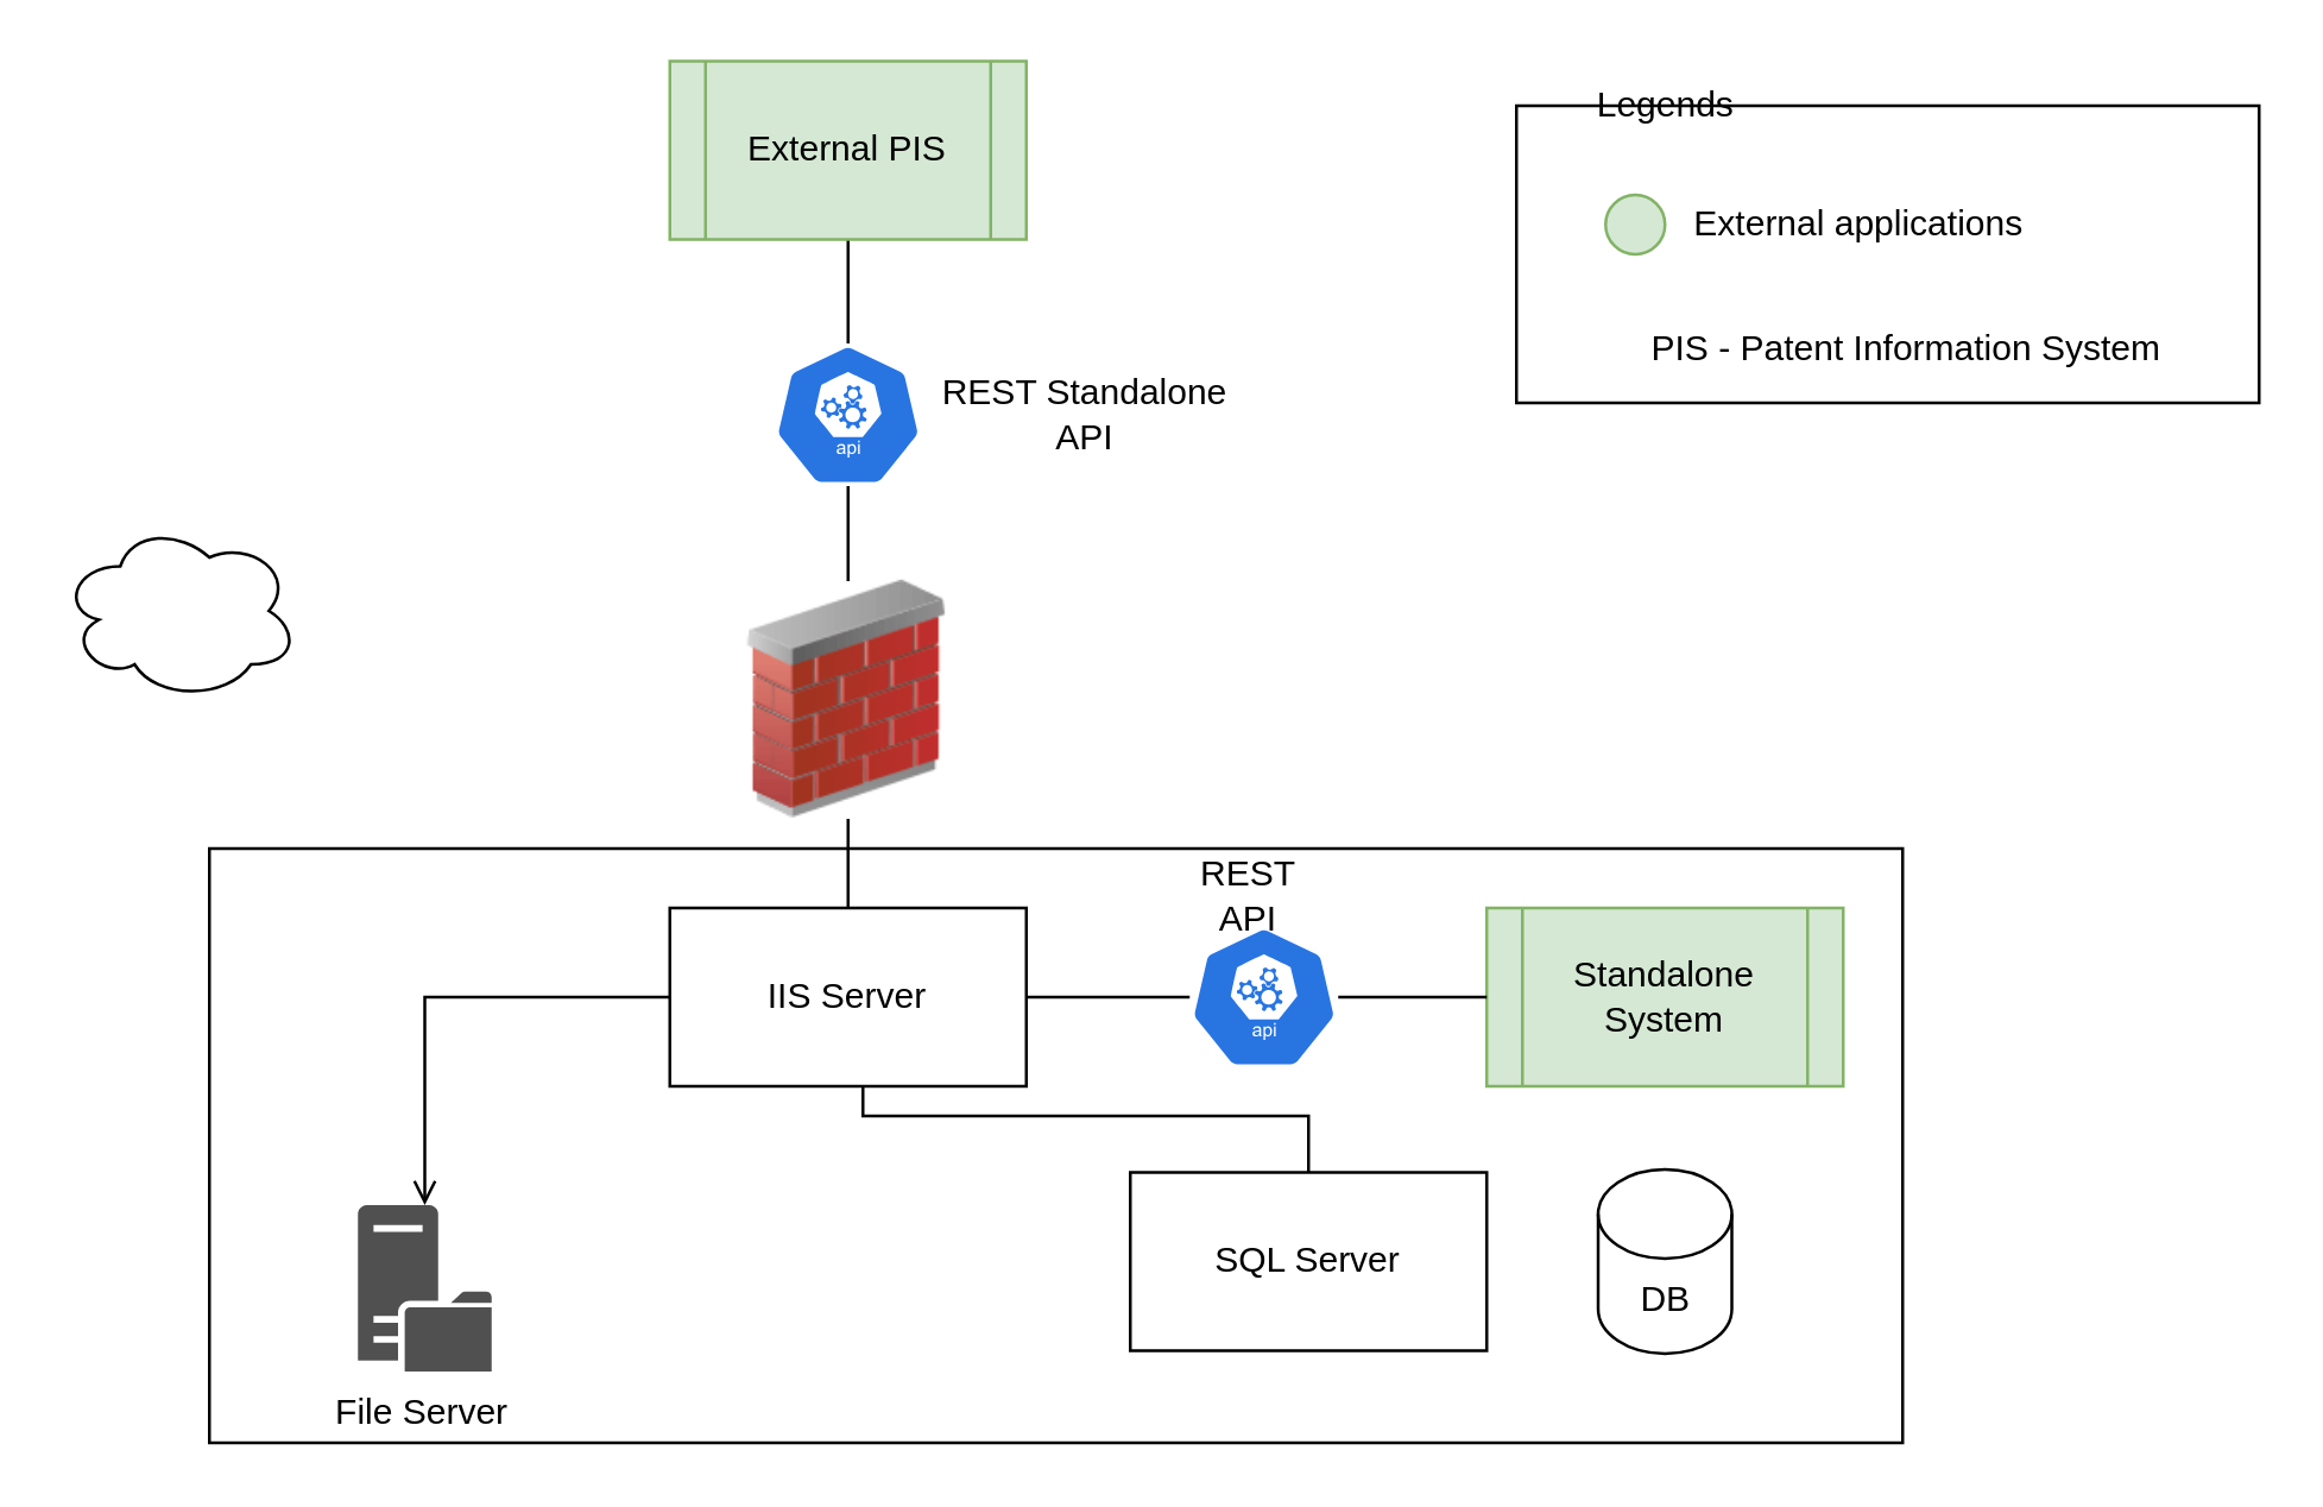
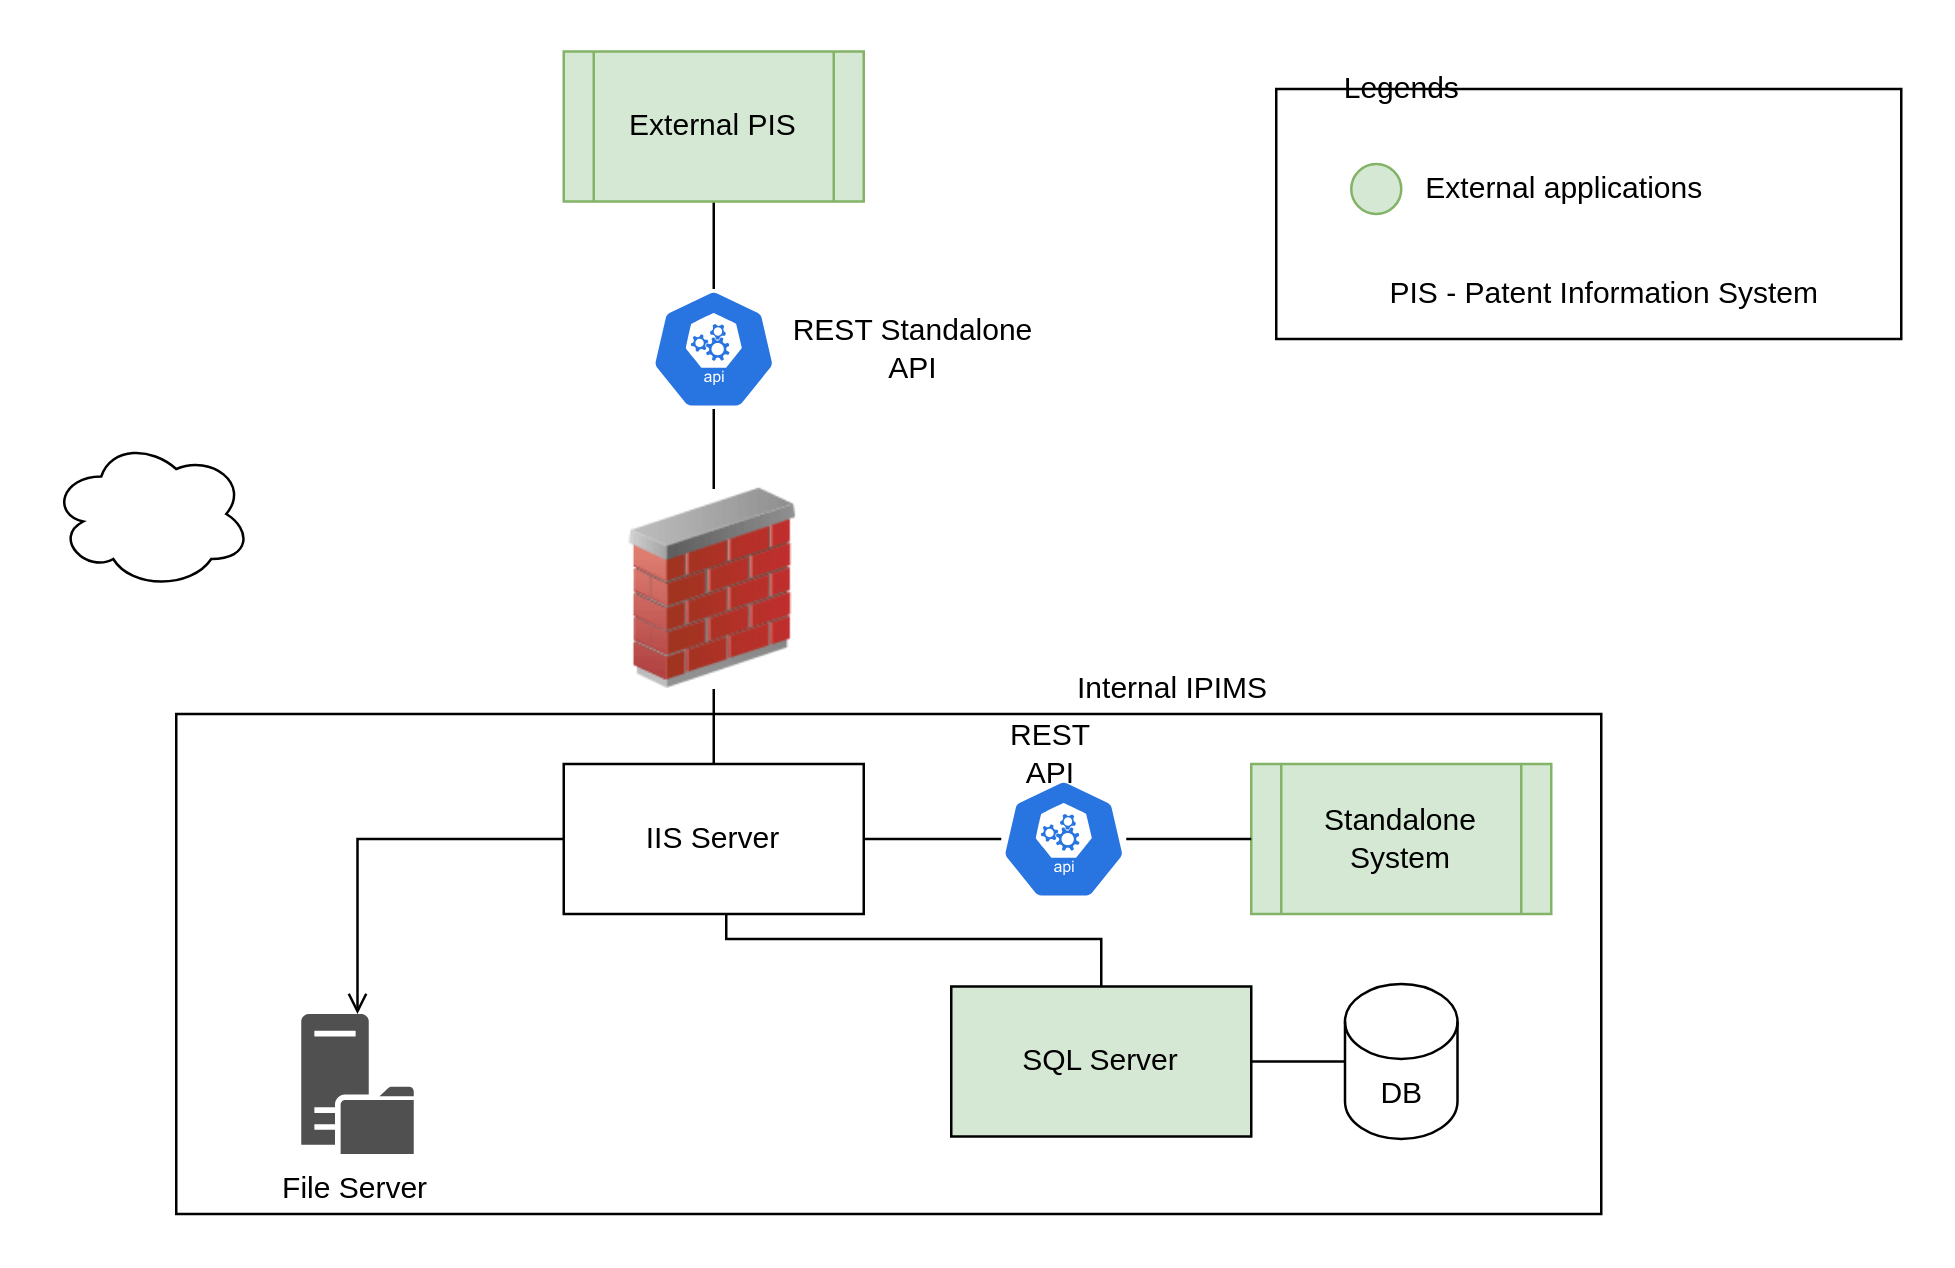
  <mxCell id="0" />
  <mxCell id="1" parent="0" />
  <mxCell id="2" value="" style="rounded=0;whiteSpace=wrap;html=1;" vertex="1" parent="1"><mxGeometry x="510" y="35" width="250" height="100" as="geometry" /></mxCell>
  <mxCell id="3" style="edgeStyle=orthogonalEdgeStyle;rounded=0;orthogonalLoop=1;jettySize=auto;html=1;entryX=0.5;entryY=0;entryDx=0;entryDy=0;entryPerimeter=0;endArrow=none;endFill=0;" parent="1" source="4" target="5" edge="1"><mxGeometry relative="1" as="geometry" /></mxCell>
  <mxCell id="4" value="External PIS" style="shape=process;whiteSpace=wrap;html=1;backgroundOutline=1;fillColor=#d5e8d4;strokeColor=#82b366;" parent="1" vertex="1"><mxGeometry x="225" y="20" width="120" height="60" as="geometry" /></mxCell>
  <mxCell id="5" value="" style="html=1;dashed=0;whitespace=wrap;fillColor=#2875E2;strokeColor=#ffffff;points=[[0.005,0.63,0],[0.1,0.2,0],[0.9,0.2,0],[0.5,0,0],[0.995,0.63,0],[0.72,0.99,0],[0.5,1,0],[0.28,0.99,0]];shape=mxgraph.kubernetes.icon;prIcon=api" parent="1" vertex="1"><mxGeometry x="260" y="115" width="50" height="48" as="geometry" /></mxCell>
  <mxCell id="6" value="" style="edgeStyle=orthogonalEdgeStyle;rounded=0;orthogonalLoop=1;jettySize=auto;html=1;endArrow=none;endFill=0;" parent="1" source="7" target="5" edge="1"><mxGeometry relative="1" as="geometry" /></mxCell>
  <mxCell id="7" value="" style="image;html=1;image=img/lib/clip_art/networking/Firewall_02_128x128.png" parent="1" vertex="1"><mxGeometry x="245" y="195" width="80" height="80" as="geometry" /></mxCell>
  <mxCell id="8" value="" style="rounded=0;whiteSpace=wrap;html=1;" parent="1" vertex="1"><mxGeometry x="70" y="285" width="570" height="200" as="geometry" /></mxCell>
  <mxCell id="9" value="Standalone System" style="shape=process;whiteSpace=wrap;html=1;backgroundOutline=1;fillColor=#d5e8d4;strokeColor=#82b366;" parent="1" vertex="1"><mxGeometry x="500" y="305" width="120" height="60" as="geometry" /></mxCell>
  <mxCell id="10" value="" style="edgeStyle=orthogonalEdgeStyle;rounded=0;orthogonalLoop=1;jettySize=auto;html=1;endArrow=none;endFill=0;" parent="1" source="13" target="15" edge="1"><mxGeometry relative="1" as="geometry"><Array as="points"><mxPoint x="290" y="375" /><mxPoint x="440" y="375" /></Array></mxGeometry></mxCell>
  <mxCell id="11" style="edgeStyle=orthogonalEdgeStyle;rounded=0;orthogonalLoop=1;jettySize=auto;html=1;endArrow=open;endFill=0;" parent="1" source="13" target="17" edge="1"><mxGeometry relative="1" as="geometry" /></mxCell>
  <mxCell id="12" value="" style="edgeStyle=orthogonalEdgeStyle;rounded=0;orthogonalLoop=1;jettySize=auto;html=1;endArrow=none;endFill=0;" parent="1" source="13" target="21" edge="1"><mxGeometry relative="1" as="geometry" /></mxCell>
  <mxCell id="13" value="IIS Server" style="rounded=0;whiteSpace=wrap;html=1;" parent="1" vertex="1"><mxGeometry x="225" y="305" width="120" height="60" as="geometry" /></mxCell>
- <mxCell id="15" value="SQL Server" style="rounded=0;whiteSpace=wrap;html=1;" parent="1" vertex="1"><mxGeometry x="380" y="394" width="120" height="60" as="geometry" /></mxCell>
+ <mxCell id="14" value="" style="edgeStyle=orthogonalEdgeStyle;rounded=0;orthogonalLoop=1;jettySize=auto;html=1;endArrow=none;endFill=0;" parent="1" source="15" target="18" edge="1"><mxGeometry relative="1" as="geometry" /></mxCell>
+ <mxCell id="15" value="SQL Server" style="rounded=0;whiteSpace=wrap;html=1;fillColor=#d5e8d4;" parent="1" vertex="1"><mxGeometry x="380" y="394" width="120" height="60" as="geometry" /></mxCell>
+ <mxCell id="16" value="Internal IPIMS&amp;nbsp;" style="text;html=1;align=center;verticalAlign=middle;resizable=0;points=[];autosize=1;" parent="1" vertex="1"><mxGeometry x="425" y="265" width="90" height="20" as="geometry" /></mxCell>
  <mxCell id="17" value="File Server&amp;nbsp;" style="pointerEvents=1;shadow=0;dashed=0;html=1;strokeColor=none;fillColor=#505050;labelPosition=center;verticalLabelPosition=bottom;verticalAlign=top;outlineConnect=0;align=center;shape=mxgraph.office.servers.file_server;" parent="1" vertex="1"><mxGeometry x="120" y="405" width="45" height="56" as="geometry" /></mxCell>
  <mxCell id="18" value="DB" style="shape=cylinder3;whiteSpace=wrap;html=1;boundedLbl=1;backgroundOutline=1;size=15;" parent="1" vertex="1"><mxGeometry x="537.5" y="393" width="45" height="62" as="geometry" /></mxCell>
  <mxCell id="19" style="edgeStyle=orthogonalEdgeStyle;rounded=0;orthogonalLoop=1;jettySize=auto;html=1;entryX=0.5;entryY=0;entryDx=0;entryDy=0;endArrow=none;endFill=0;" parent="1" source="7" target="13" edge="1"><mxGeometry relative="1" as="geometry" /></mxCell>
  <mxCell id="20" value="" style="edgeStyle=orthogonalEdgeStyle;rounded=0;orthogonalLoop=1;jettySize=auto;html=1;endArrow=none;endFill=0;" parent="1" source="21" target="9" edge="1"><mxGeometry relative="1" as="geometry" /></mxCell>
  <mxCell id="21" value="" style="html=1;dashed=0;whitespace=wrap;fillColor=#2875E2;strokeColor=#ffffff;points=[[0.005,0.63,0],[0.1,0.2,0],[0.9,0.2,0],[0.5,0,0],[0.995,0.63,0],[0.72,0.99,0],[0.5,1,0],[0.28,0.99,0]];shape=mxgraph.kubernetes.icon;prIcon=api" parent="1" vertex="1"><mxGeometry x="400" y="311" width="50" height="48" as="geometry" /></mxCell>
  <mxCell id="22" value="REST Standalone API" style="text;html=1;strokeColor=none;fillColor=none;align=center;verticalAlign=middle;whiteSpace=wrap;rounded=0;" vertex="1" parent="1"><mxGeometry x="310" y="129" width="110" height="20" as="geometry" /></mxCell>
  <mxCell id="23" value="REST API" style="text;html=1;strokeColor=none;fillColor=none;align=center;verticalAlign=middle;whiteSpace=wrap;rounded=0;" vertex="1" parent="1"><mxGeometry x="400" y="291" width="40" height="20" as="geometry" /></mxCell>
  <mxCell id="24" value="" style="ellipse;whiteSpace=wrap;html=1;aspect=fixed;fillColor=#d5e8d4;strokeColor=#82b366;" vertex="1" parent="1"><mxGeometry x="540" y="65" width="20" height="20" as="geometry" /></mxCell>
  <mxCell id="25" value="External applications" style="text;html=1;align=center;verticalAlign=middle;resizable=0;points=[];autosize=1;" vertex="1" parent="1"><mxGeometry x="560" y="65" width="130" height="20" as="geometry" /></mxCell>
  <mxCell id="26" value="PIS - Patent Information System" style="text;html=1;strokeColor=none;fillColor=none;align=center;verticalAlign=middle;whiteSpace=wrap;rounded=0;" vertex="1" parent="1"><mxGeometry x="533" y="109" width="217" height="16" as="geometry" /></mxCell>
  <mxCell id="27" value="Legends" style="text;html=1;align=center;verticalAlign=middle;resizable=0;points=[];autosize=1;" vertex="1" parent="1"><mxGeometry x="530" y="25" width="60" height="20" as="geometry" /></mxCell>
  <mxCell id="28" value="" style="ellipse;shape=cloud;whiteSpace=wrap;html=1;" vertex="1" parent="1"><mxGeometry x="20" y="175" width="80" height="60" as="geometry" /></mxCell>
